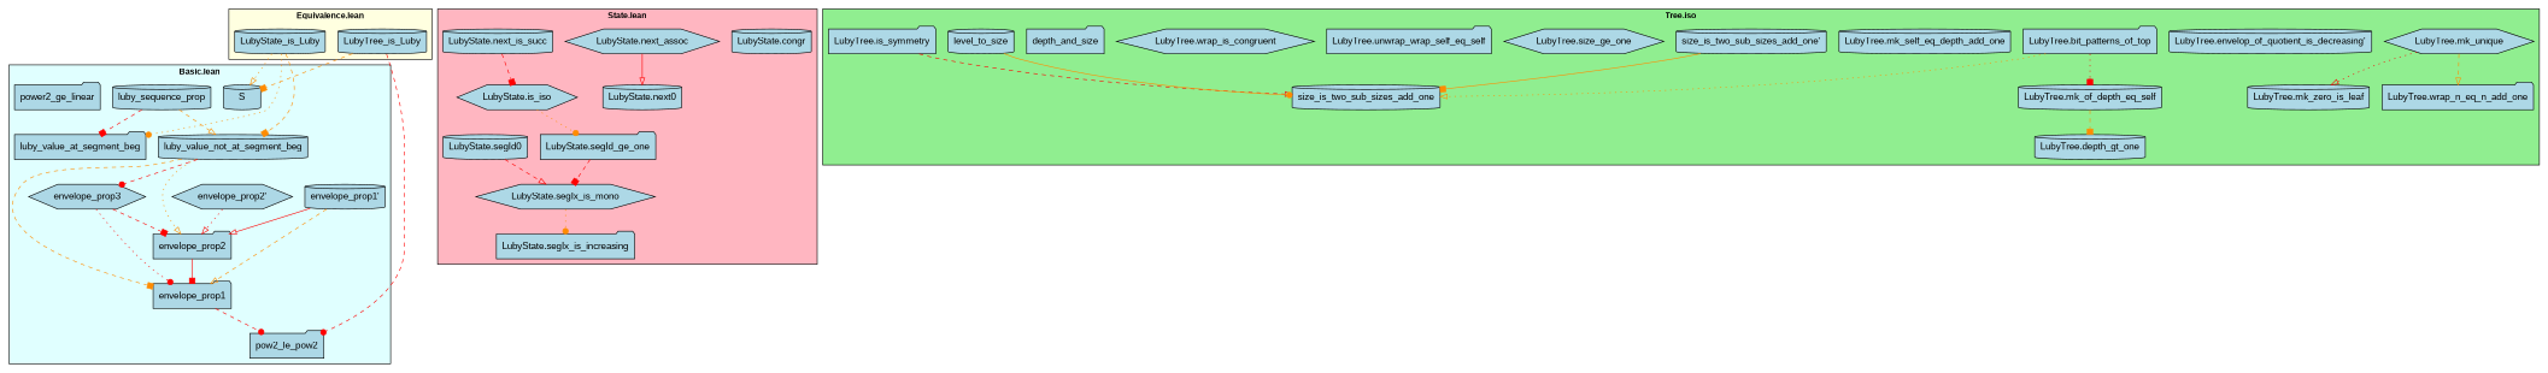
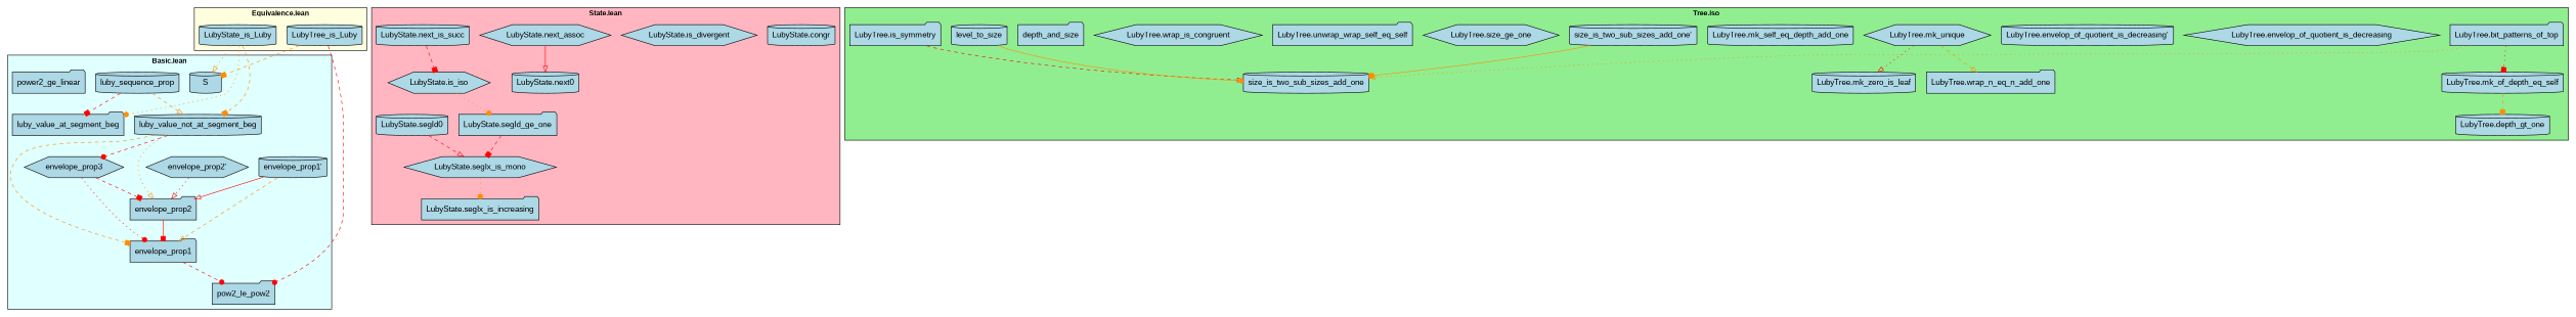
  digraph {
    compound=true
    rankdir=TB
    node [fillcolor=lightblue fontname=Arial shape=cylinder style=filled]
    edge [arrowhead=onormal color=red style=dashed]
    n1 [label=S]
    n2 [label=envelope_prop1 shape=folder]
    n3 [label="envelope_prop1'"]
    n4 [label=envelope_prop2 shape=folder]
    n5 [label="envelope_prop2'" shape=hexagon]
    n6 [label=envelope_prop3 shape=hexagon]
    n7 [label=luby_sequence_prop]
    n8 [label=luby_value_at_segment_beg shape=folder]
    n9 [label=luby_value_not_at_segment_beg]
    n10 [label=pow2_le_pow2 shape=folder]
    n11 [label=power2_ge_linear shape=folder]
    n12 [label="LubyState.congr"]
+   n13 [label="LubyState.is_divergent" shape=hexagon]
    n14 [label="LubyState.is_iso" shape=hexagon]
    n15 [label="LubyState.next0"]
    n16 [label="LubyState.next_assoc" shape=hexagon]
    n17 [label="LubyState.next_is_succ"]
    n18 [label="LubyState.segId0"]
    n19 [label="LubyState.segId_ge_one" shape=folder]
    n20 [label="LubyState.segIx_is_increasing" shape=folder]
    n21 [label="LubyState.segIx_is_mono" shape=hexagon]
    n22 [label="LubyTree.bit_patterns_of_top" shape=folder]
    n23 [label="LubyTree.depth_gt_one"]
+   n24 [label="LubyTree.envelop_of_quotient_is_decreasing" shape=hexagon]
    n25 [label="LubyTree.envelop_of_quotient_is_decreasing'"]
    n26 [label="LubyTree.is_symmetry" shape=folder]
    n27 [label="LubyTree.mk_of_depth_eq_self"]
    n28 [label="LubyTree.mk_self_eq_depth_add_one"]
    n29 [label="LubyTree.mk_unique" shape=hexagon]
    n30 [label="LubyTree.mk_zero_is_leaf"]
    n31 [label="LubyTree.size_ge_one" shape=hexagon]
    n32 [label="LubyTree.unwrap_wrap_self_eq_self" shape=folder]
    n33 [label="LubyTree.wrap_is_congruent" shape=hexagon]
    n34 [label="LubyTree.wrap_n_eq_n_add_one" shape=folder]
    n35 [label=depth_and_size shape=folder]
    n36 [label=level_to_size]
    n37 [label=size_is_two_sub_sizes_add_one]
    n38 [label="size_is_two_sub_sizes_add_one'"]
    n39 [label=LubyState_is_Luby]
    n40 [label=LubyTree_is_Luby]
    subgraph cluster_1 {
      fillcolor=lightcyan
      fontname="Arial Bold"
      fontsize=12
      label="Basic.lean"
      style=filled
      n1
      n2
      n3
      n4
      n5
      n6
      n7
      n8
      n9
      n10
      n11
    }
    subgraph cluster_2 {
      fillcolor=lightpink
      fontname="Arial Bold"
      fontsize=12
      label="State.lean"
      style=filled
      n12
+     n13
      n14
      n15
      n16
      n17
      n18
      n19
      n20
      n21
    }
    subgraph cluster_3 {
      fillcolor=lightgreen
      fontname="Arial Bold"
      fontsize=12
      label="Tree.iso"
      style=filled
      n22
      n23
+     n24
      n25
      n26
      n27
      n28
      n29
      n30
      n31
      n32
      n33
      n34
      n35
      n36
      n37
      n38
    }
    subgraph cluster_4 {
      fillcolor=lightyellow
      fontname="Arial Bold"
      fontsize=12
      label="Equivalence.lean"
      style=filled
      n39
      n40
    }
    n2 -> n10 [arrowhead=dot]
    n3 -> n2 [color=darkorange]
    n3 -> n4 [style=solid]
    n4 -> n2 [arrowhead=box style=solid]
    n5 -> n4 [style=dotted]
    n6 -> n2 [arrowhead=dot style=dotted]
    n6 -> n4 [arrowhead=box]
    n7 -> n8 [arrowhead=box]
    n7 -> n9 [color=darkorange]
    n9 -> n2 [arrowhead=box color=darkorange]
    n9 -> n4 [color=darkorange style=dotted]
    n9 -> n6 [arrowhead=dot]
    n14 -> n19 [arrowhead=dot color=darkorange style=dotted]
    n16 -> n15 [style=solid]
    n17 -> n14 [arrowhead=box]
    n18 -> n21
    n19 -> n21 [arrowhead=box]
    n21 -> n20 [arrowhead=dot color=darkorange style=dotted]
    n22 -> n27 [arrowhead=box style=dotted]
    n22 -> n37 [color=darkorange style=dotted]
    n26 -> n37
    n27 -> n23 [arrowhead=box color=darkorange]
    n29 -> n30 [style=dotted]
    n29 -> n34 [color=darkorange]
    n36 -> n37 [arrowhead=dot color=darkorange style=solid]
    n38 -> n37 [arrowhead=box color=darkorange style=solid]
    n39 -> n1 [color=darkorange style=dotted]
    n39 -> n8 [arrowhead=dot color=darkorange style=dotted]
    n39 -> n9 [arrowhead=box color=darkorange]
    n40 -> n1 [arrowhead=box color=darkorange]
    n40 -> n10 [arrowhead=dot]
  }
